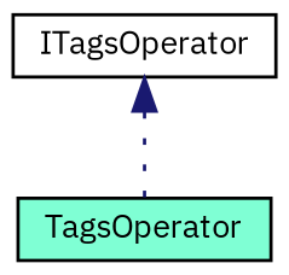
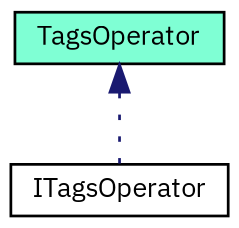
  digraph {
    rankdir=TB
    fontname="IBM Plex Sans"
    node [color=black fontname="IBM Plex Sans" fontsize=10 shape=record style=filled]
    n1 [fillcolor=white height=0.2 label=ITagsOperator width=0.4]
    n2 [fillcolor=aquamarine height=0.2 label=TagsOperator width=0.4]
-   n1 -> n2 [color=midnightblue dir=back fontname="IBM Plex Sans" fontsize=10 labelfontname=Helvetica labelfontsize=10 style=dotted]
+   n2 -> n1 [color=midnightblue dir=back fontname="IBM Plex Sans" fontsize=10 labelfontname=Helvetica labelfontsize=10 style=dotted]
  }
